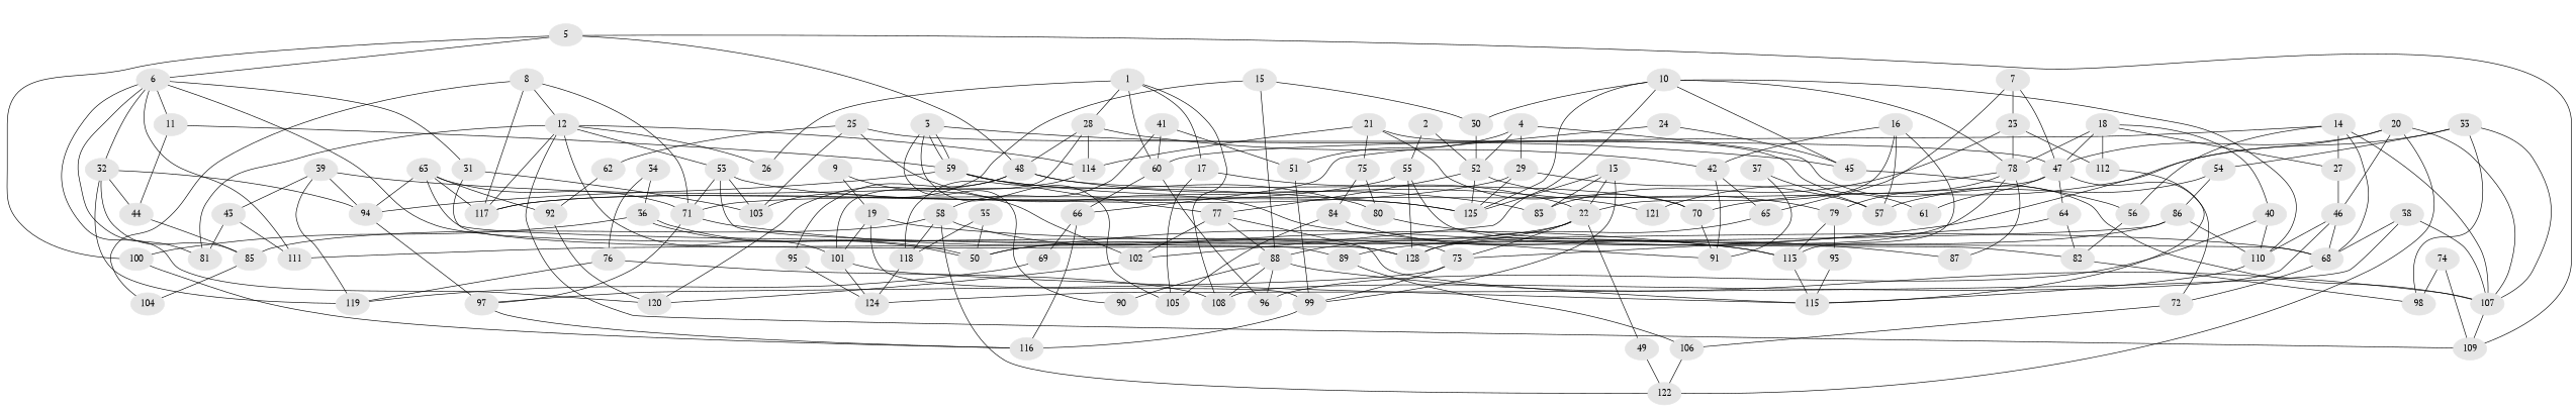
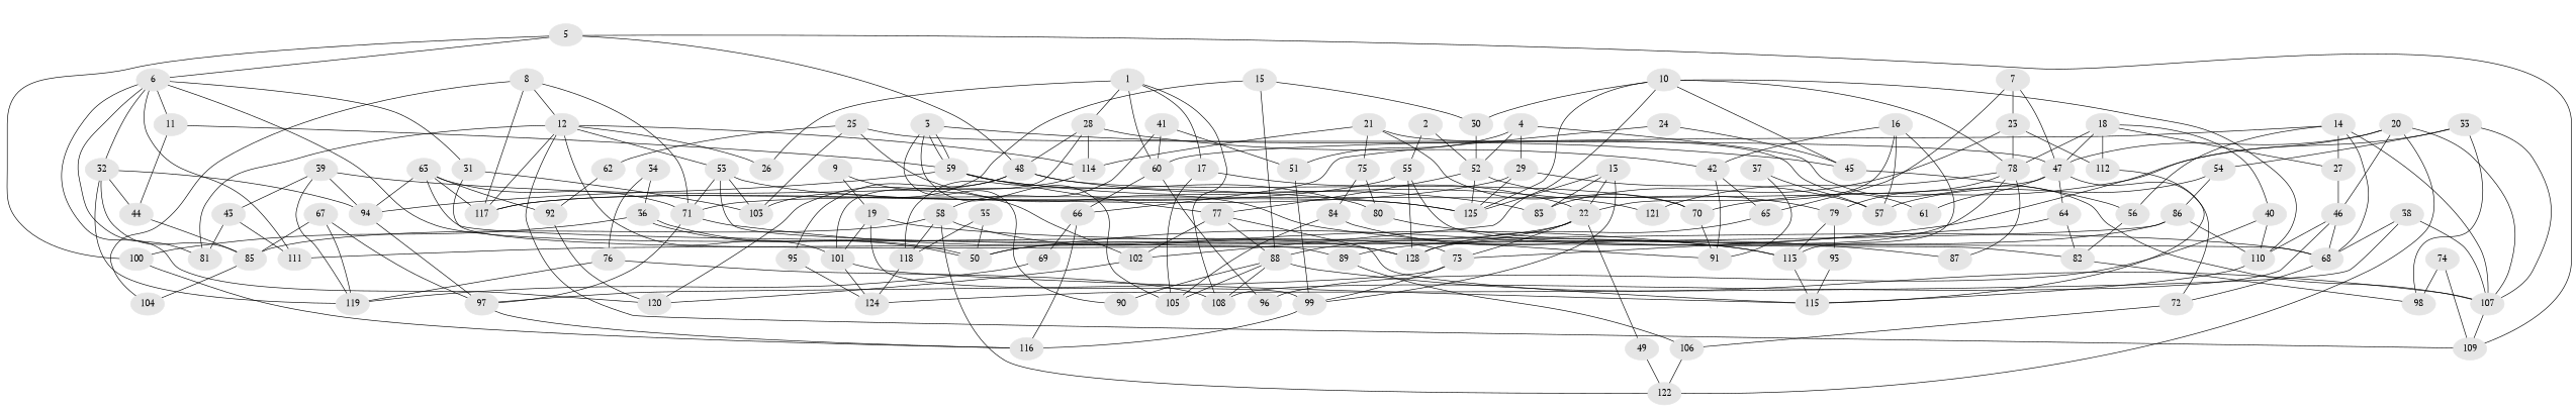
  graph {
    fontname="PT Serif"
    node [color=gray90 fontname="PT Serif" style=filled]
    edge [fontname="PT Serif"]
    1
    17
    26
    28
    60
    108
    105
    22
    48
    101
    114
    42
    66
    96
    2
    52
    55
    125
    77
    79
    117
    n22 [label=128]
    82
    3
    45
    59
    90
    56
    94
    80
    121
    4
    29
    51
    107
    57
    99
    109
    5
    6
    100
    11
    31
    32
    73
    81
    111
    120
    83
    70
    95
    116
    44
    103
    85
    119
    97
    7
    23
    47
    65
    78
    112
    71
    61
    64
    72
    8
    12
    104
    53
    113
    9
    19
    102
    68
    10
    30
    110
    87
    115
    89
    124
    118
    13
    88
    50
    49
    14
    27
    46
    15
    16
    91
    18
    40
    20
    122
    21
    75
    84
    24
    69
    25
    62
    92
    33
    54
    98
    86
    34
    36
    76
    35
    37
    38
    39
    43
    41
    58
    106
    93
    63
+   67
    74
    1 -- 17
    1 -- 26
    1 -- 28
    1 -- 60
    1 -- 108
    17 -- 105
    17 -- 22
    28 -- 48
    28 -- 101
    28 -- 114
    28 -- 42
    60 -- 66
    60 -- 96
    22 -- 73
    22 -- 88
    22 -- 50
    22 -- 49
    48 -- 120
    48 -- 83
    48 -- 70
    48 -- 95
    101 -- 115
    101 -- 124
    114 -- 118
    42 -- 65
    42 -- 91
    66 -- 116
    66 -- 69
    2 -- 52
    2 -- 55
    52 -- 125
    52 -- 77
    52 -- 79
    55 -- 117
    55 -- n22
    55 -- 82
    77 -- 102
    77 -- 115
    77 -- 88
    79 -- 113
    79 -- 93
    82 -- 98
    3 -- 105
    3 -- 45
    3 -- 59
    3 -- 59
    3 -- 90
    45 -- 56
    59 -- 77
    59 -- 94
    59 -- 80
    59 -- 121
    56 -- 82
    94 -- 97
    80 -- 87
    4 -- 52
    4 -- 29
    4 -- 51
    4 -- 107
    29 -- 125
    29 -- 117
    29 -- 57
    51 -- 99
    107 -- 109
    99 -- 116
    5 -- 48
    5 -- 109
    5 -- 6
    5 -- 100
    6 -- 11
    6 -- 31
    6 -- 32
    6 -- 73
    6 -- 81
    6 -- 111
    6 -- 120
    100 -- 116
    11 -- 59
    11 -- 44
    31 -- n22
    31 -- 103
    32 -- 94
    32 -- 44
    32 -- 85
    32 -- 119
    73 -- 99
    73 -- 97
    70 -- 91
    95 -- 124
    44 -- 85
    85 -- 104
    97 -- 116
    7 -- 23
    7 -- 47
    7 -- 65
    23 -- 83
    23 -- 78
    23 -- 112
    47 -- 71
    47 -- 61
    47 -- 64
    47 -- 72
    65 -- n22
    78 -- 79
    78 -- n22
    78 -- 121
    78 -- 87
    112 -- 115
    71 -- 97
    71 -- 113
    64 -- 82
    64 -- 73
    72 -- 106
    8 -- 117
    8 -- 71
    8 -- 12
    8 -- 104
    12 -- 26
    12 -- 101
    12 -- 114
    12 -- 117
    12 -- 109
    12 -- 81
    12 -- 53
    53 -- 125
    53 -- 103
    53 -- 71
    53 -- 89
    113 -- 115
    9 -- 19
    9 -- 102
    19 -- 101
    19 -- 99
    19 -- 68
    102 -- 120
    68 -- 72
    10 -- 125
    10 -- 45
    10 -- 78
    10 -- 102
    10 -- 30
    10 -- 110
    30 -- 52
    110 -- 115
    89 -- 106
    118 -- 124
    13 -- 22
    13 -- 125
    13 -- 99
    13 -- 83
    88 -- 108
-   88 -- 96
+   88 -- 105
    88 -- 90
    88 -- 107
    49 -- 122
    14 -- 60
    14 -- 56
    14 -- 107
    14 -- 68
    14 -- 27
    27 -- 46
    46 -- 108
    46 -- 68
    46 -- 110
    15 -- 103
    15 -- 30
    15 -- 88
    16 -- 22
    16 -- 42
    16 -- 57
    16 -- 113
    18 -- 47
    18 -- 78
    18 -- 112
    18 -- 27
    18 -- 40
    40 -- 96
    40 -- 110
    20 -- 107
    20 -- 47
    20 -- 50
    20 -- 46
    20 -- 122
    21 -- 114
    21 -- 70
    21 -- 61
    21 -- 75
    75 -- 80
    75 -- 84
    84 -- 105
    84 -- 113
    24 -- 66
    24 -- 45
    69 -- 119
    25 -- 103
    25 -- 47
    25 -- 91
    25 -- 62
    62 -- 92
    92 -- 120
    33 -- 107
    33 -- 70
    33 -- 54
    33 -- 98
    54 -- 57
    54 -- 86
    86 -- 111
    86 -- 110
    86 -- 89
    34 -- 36
    34 -- 76
    36 -- 100
    36 -- 50
    36 -- 50
    76 -- 108
    76 -- 119
    35 -- 118
    35 -- 50
    37 -- 57
    37 -- 91
    38 -- 107
    38 -- 68
    38 -- 124
    39 -- 125
    39 -- 94
    39 -- 119
    39 -- 43
    43 -- 81
    43 -- 111
    41 -- 60
    41 -- 51
    41 -- 58
    58 -- n22
    58 -- 85
    58 -- 118
    58 -- 122
    106 -- 122
    93 -- 115
    63 -- 117
    63 -- 94
    63 -- 71
    63 -- 68
    63 -- 92
+   67 -- 85
+   67 -- 119
+   67 -- 97
    74 -- 109
    74 -- 98
  }
